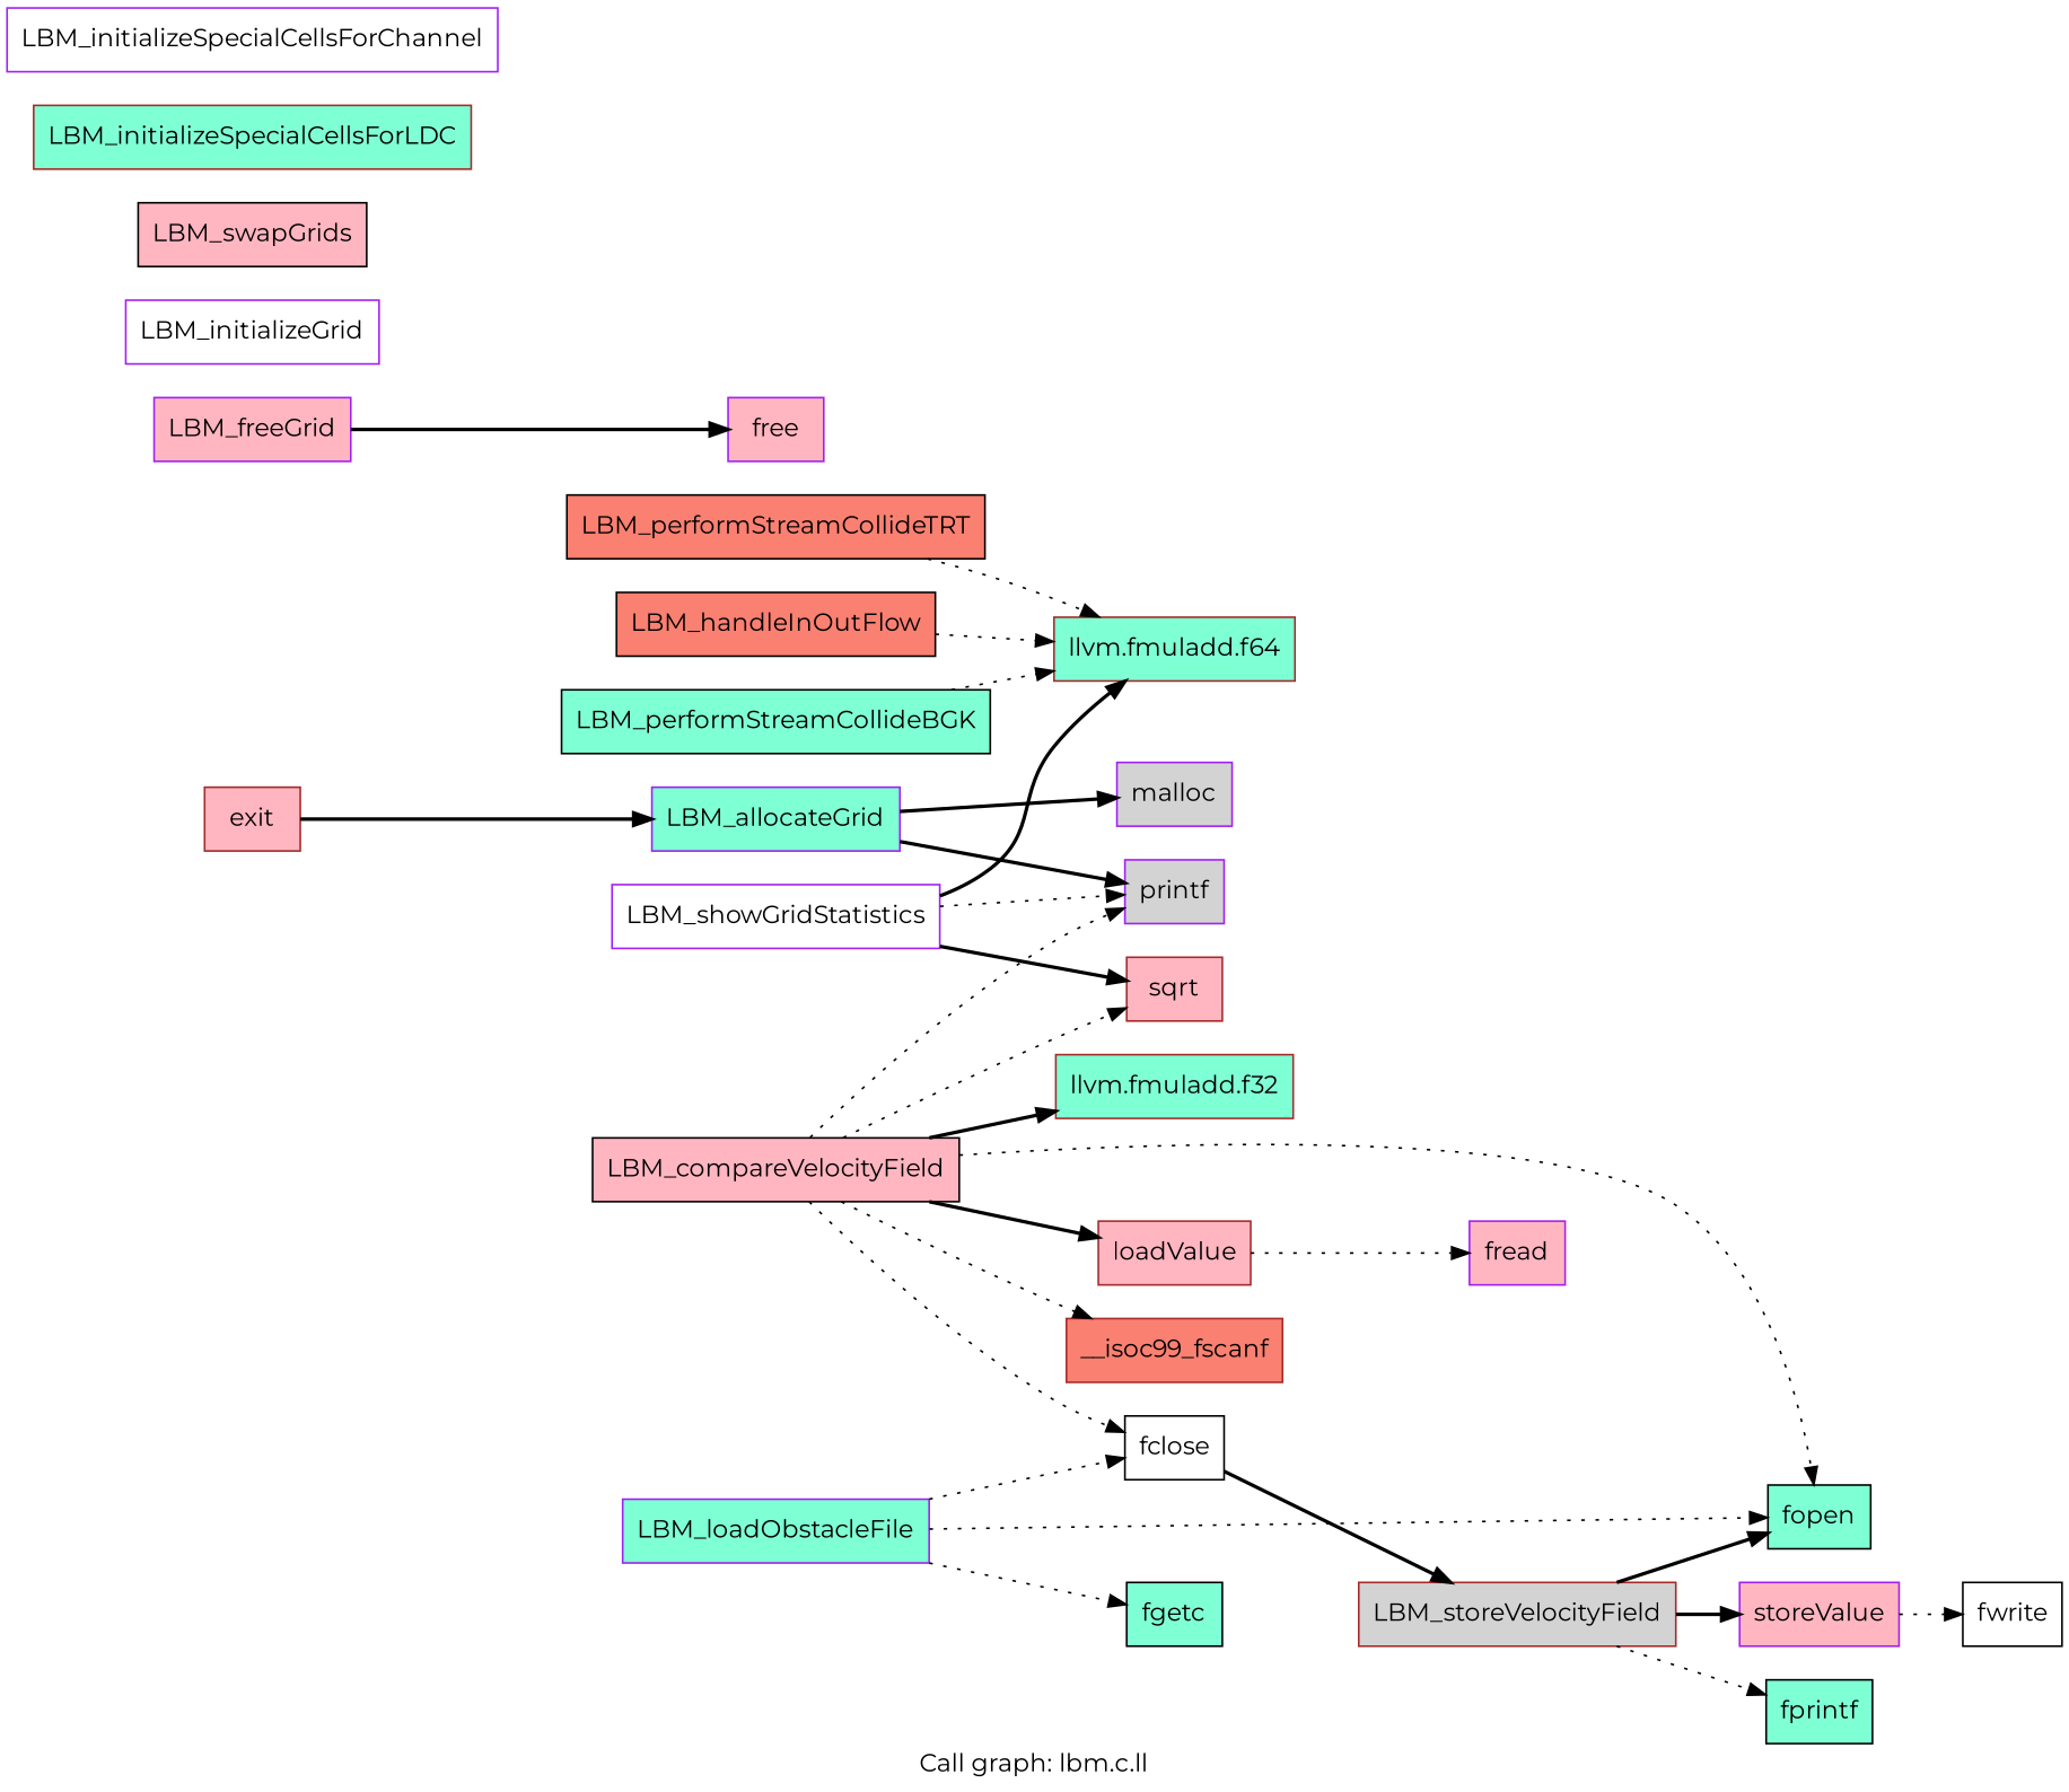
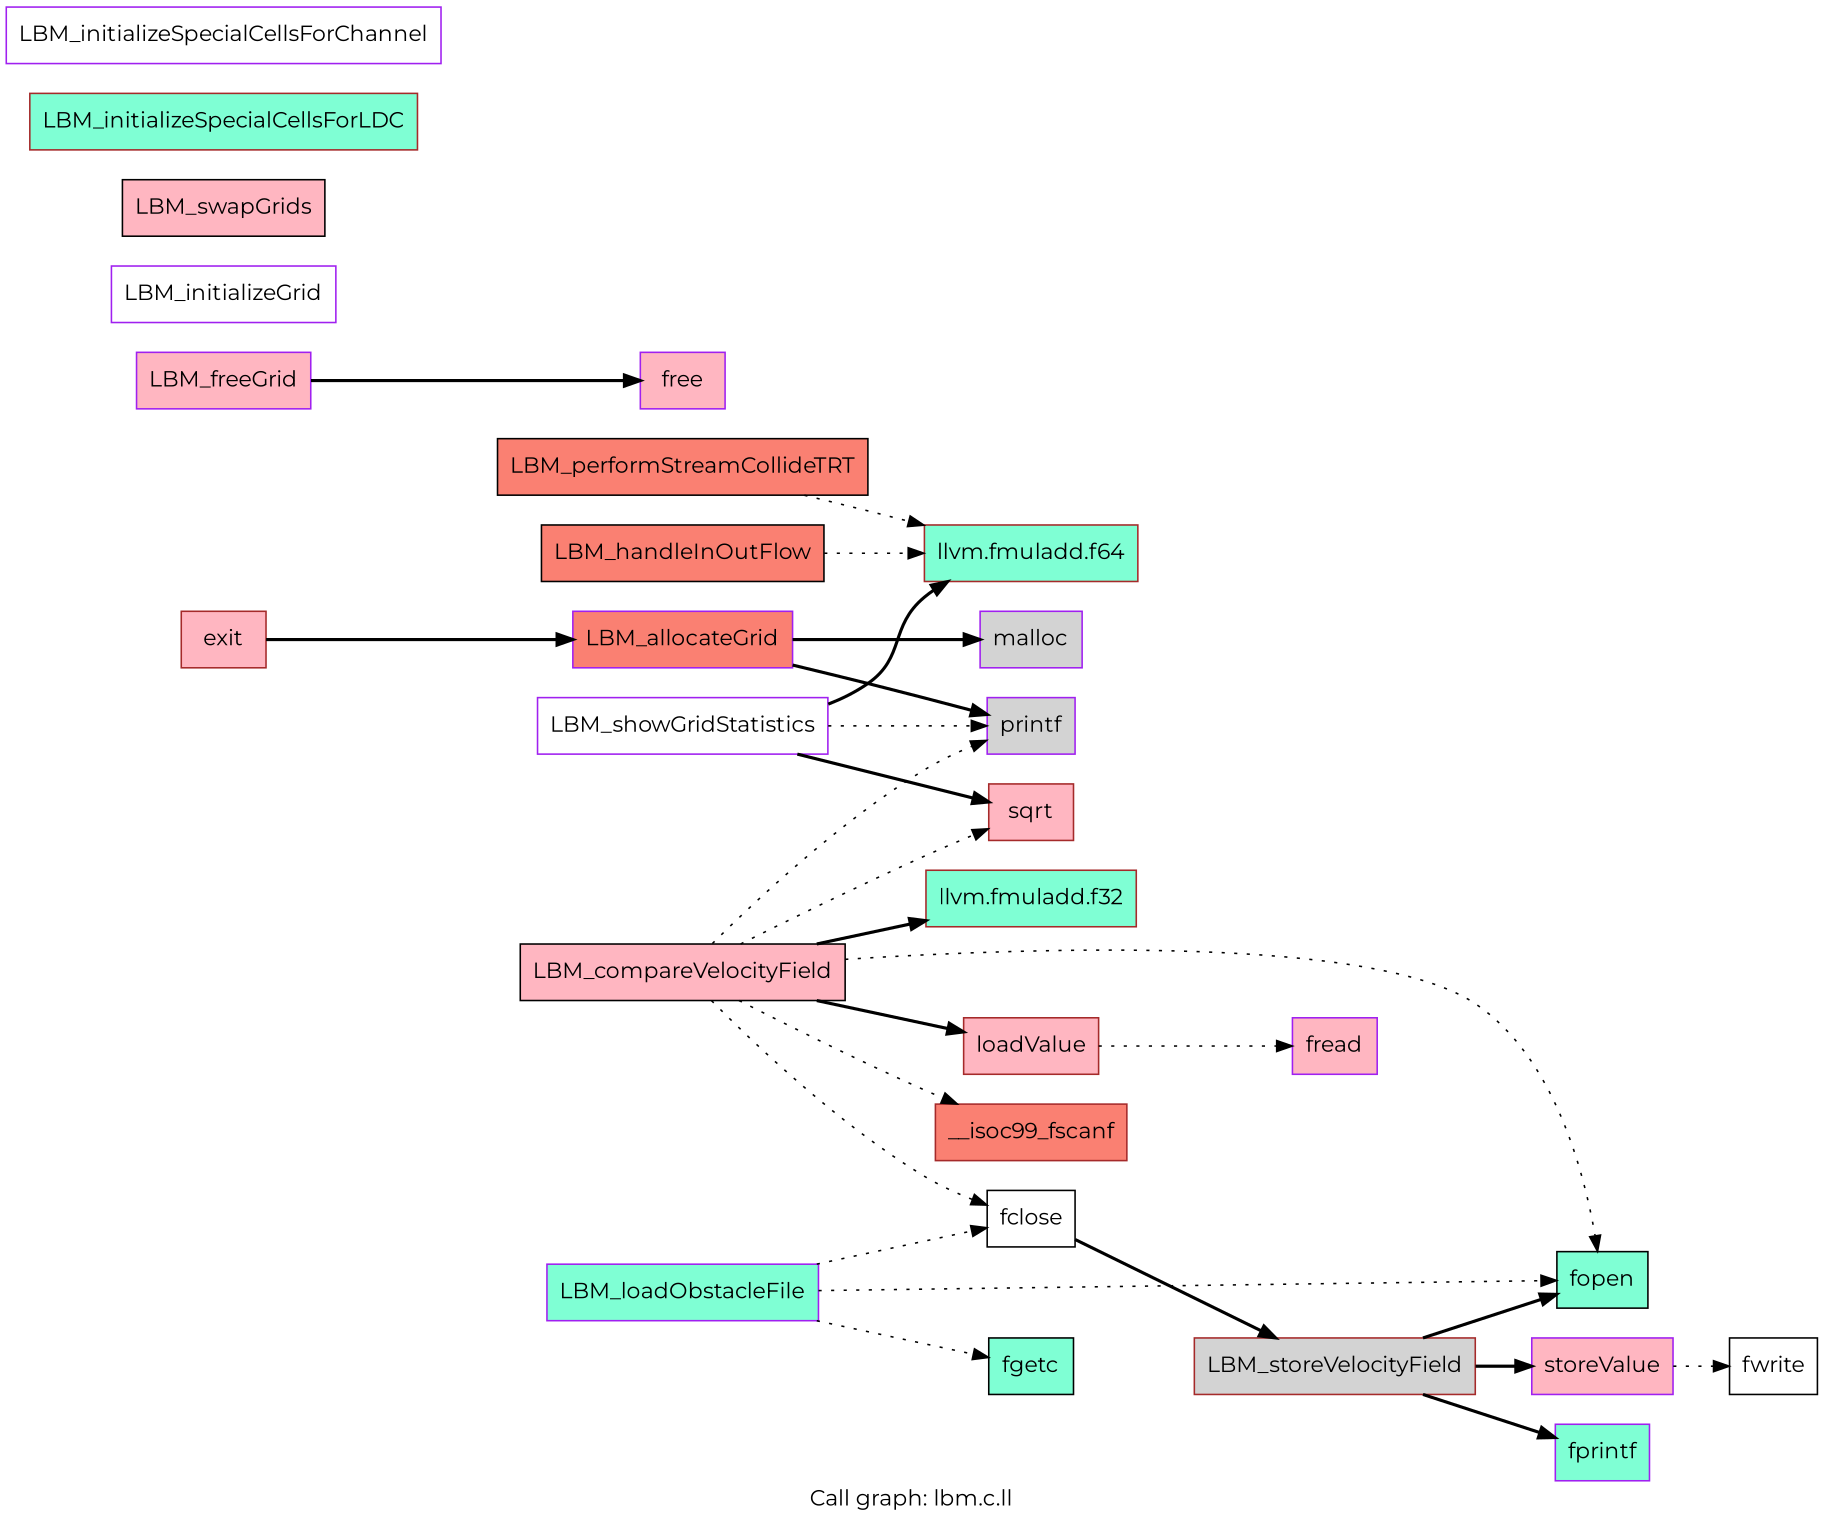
  digraph {
    fontname=Montserrat
    label="Call graph: lbm.c.ll"
    rankdir=LR
    node [color=purple fillcolor=aquamarine fontname=Montserrat shape=record style=filled]
    edge [fontname=Montserrat style=dotted]
-   n1 [label="{LBM_allocateGrid}"]
+   n1 [fillcolor=salmon label="{LBM_allocateGrid}"]
    n2 [fillcolor=lightgrey label="{malloc}"]
    n3 [fillcolor=lightgrey label="{printf}"]
    n4 [color=brown fillcolor=lightpink label="{exit}"]
    n5 [fillcolor=lightpink label="{LBM_freeGrid}"]
    n6 [fillcolor=lightpink label="{free}"]
    n7 [fillcolor=white label="{LBM_initializeGrid}"]
    n8 [color=black fillcolor=lightpink label="{LBM_swapGrids}"]
    n9 [label="{LBM_loadObstacleFile}"]
    n10 [color=black label="{fopen}"]
    n11 [color=black label="{fgetc}"]
    n12 [color=black fillcolor=white label="{fclose}"]
    n13 [color=brown fillcolor=lightgrey label="{LBM_storeVelocityField}"]
    n14 [color=brown label="{LBM_initializeSpecialCellsForLDC}"]
    n15 [fillcolor=white label="{LBM_initializeSpecialCellsForChannel}"]
-   n16 [color=black label="{LBM_performStreamCollideBGK}"]
    n17 [color=brown label="{llvm.fmuladd.f64}"]
    n18 [color=black fillcolor=salmon label="{LBM_performStreamCollideTRT}"]
    n19 [color=black fillcolor=salmon label="{LBM_handleInOutFlow}"]
    n20 [fillcolor=white label="{LBM_showGridStatistics}"]
    n21 [color=brown fillcolor=lightpink label="{sqrt}"]
    n22 [fillcolor=lightpink label="{storeValue}"]
-   n23 [color=black label="{fprintf}"]
+   n23 [label="{fprintf}"]
    n24 [color=black fillcolor=white label="{fwrite}"]
    n25 [color=black fillcolor=lightpink label="{LBM_compareVelocityField}"]
    n26 [color=brown fillcolor=lightpink label="{loadValue}"]
    n27 [color=brown fillcolor=salmon label="{__isoc99_fscanf}"]
    n28 [color=brown label="{llvm.fmuladd.f32}"]
    n29 [fillcolor=lightpink label="{fread}"]
    n1 -> n2 [style=bold]
    n1 -> n3 [style=bold]
    n4 -> n1 [style=bold]
    n5 -> n6 [style=bold]
    n9 -> n10
    n9 -> n11
    n9 -> n12
    n12 -> n13 [style=bold]
    n13 -> n10 [style=bold]
    n13 -> n22 [style=bold]
-   n13 -> n23
-   n16 -> n17
+   n13 -> n23 [style=bold]
    n18 -> n17
    n19 -> n17
    n20 -> n3
    n20 -> n17 [style=bold]
    n20 -> n21 [style=bold]
    n22 -> n24
    n25 -> n3
    n25 -> n10
    n25 -> n12
    n25 -> n21
    n25 -> n26 [style=bold]
    n25 -> n27
    n25 -> n28 [style=bold]
    n26 -> n29
  }
